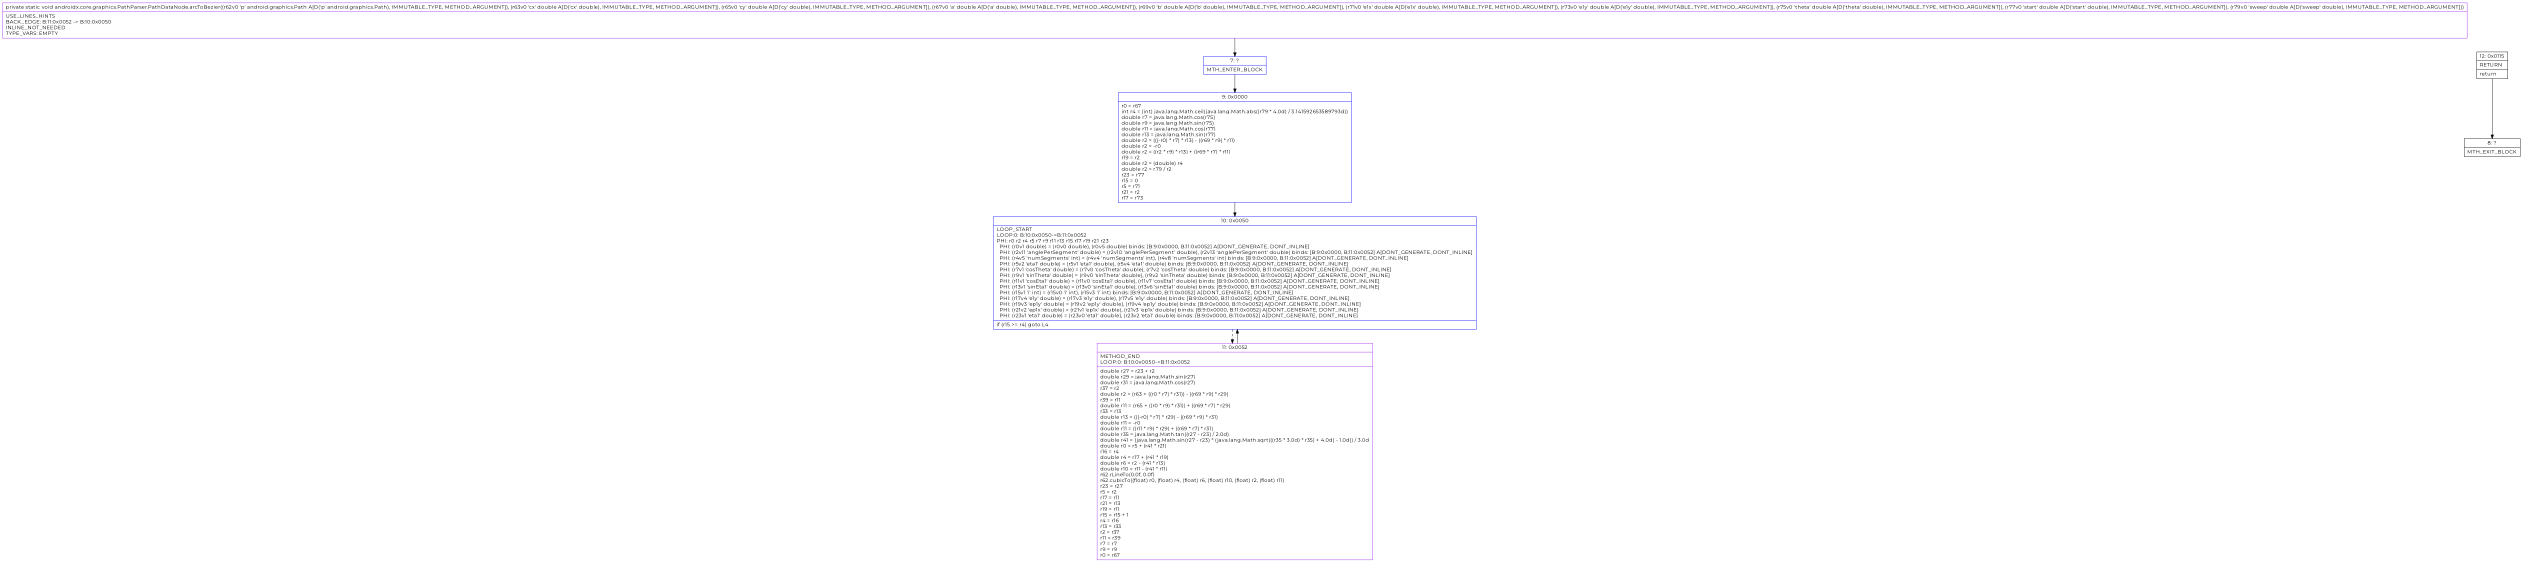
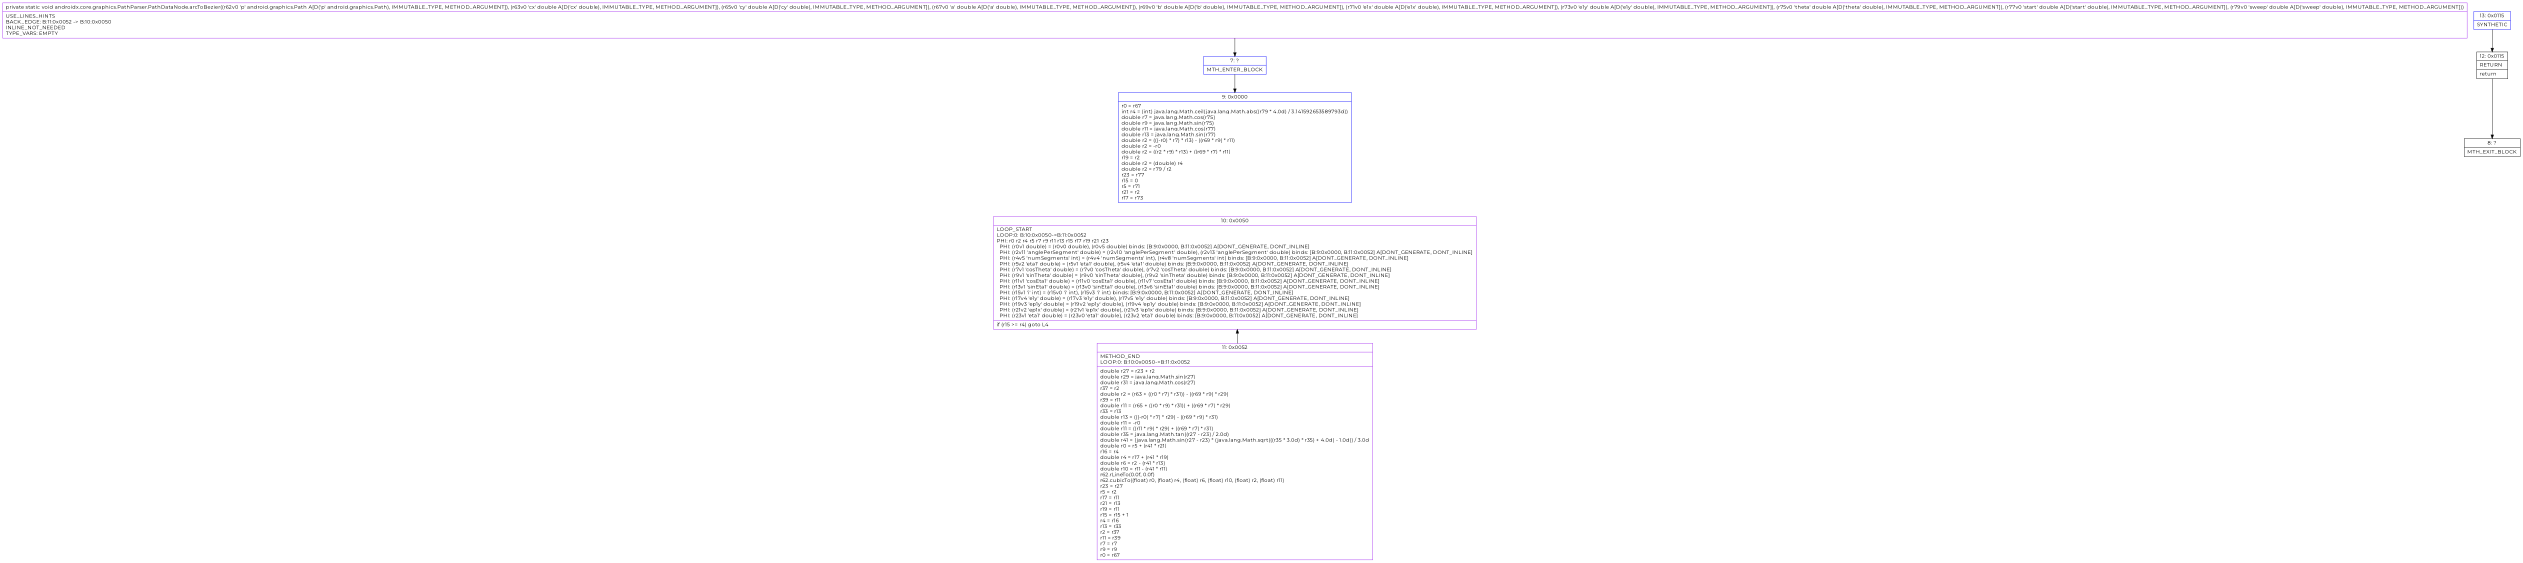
  digraph {
    fontname=Montserrat
    node [color=blue fontname=Montserrat shape=record]
    edge [fontname=Montserrat]
    n1 [label="{7\:\ ?|MTH_ENTER_BLOCK\l}"]
    n2 [label="{9\:\ 0x0000|r0 = r67\lint r4 = (int) java.lang.Math.ceil(java.lang.Math.abs((r79 * 4.0d) \/ 3.141592653589793d))\ldouble r7 = java.lang.Math.cos(r75)\ldouble r9 = java.lang.Math.sin(r75)\ldouble r11 = java.lang.Math.cos(r77)\ldouble r13 = java.lang.Math.sin(r77)\ldouble r2 = (((\-r0) * r7) * r13) \- ((r69 * r9) * r11)\ldouble r2 = \-r0\ldouble r2 = ((r2 * r9) * r13) + ((r69 * r7) * r11)\lr19 = r2\ldouble r2 = (double) r4\ldouble r2 = r79 \/ r2\lr23 = r77\lr15 = 0\lr5 = r71\lr21 = r2\lr17 = r73\l}"]
-   n3 [label="{10\:\ 0x0050|LOOP_START\lLOOP:0: B:10:0x0050\-\>B:11:0x0052\lPHI: r0 r2 r4 r5 r7 r9 r11 r13 r15 r17 r19 r21 r23 \l  PHI: (r0v1 double) = (r0v0 double), (r0v5 double) binds: [B:9:0x0000, B:11:0x0052] A[DONT_GENERATE, DONT_INLINE]\l  PHI: (r2v11 'anglePerSegment' double) = (r2v10 'anglePerSegment' double), (r2v13 'anglePerSegment' double) binds: [B:9:0x0000, B:11:0x0052] A[DONT_GENERATE, DONT_INLINE]\l  PHI: (r4v5 'numSegments' int) = (r4v4 'numSegments' int), (r4v8 'numSegments' int) binds: [B:9:0x0000, B:11:0x0052] A[DONT_GENERATE, DONT_INLINE]\l  PHI: (r5v2 'eta1' double) = (r5v1 'eta1' double), (r5v4 'eta1' double) binds: [B:9:0x0000, B:11:0x0052] A[DONT_GENERATE, DONT_INLINE]\l  PHI: (r7v1 'cosTheta' double) = (r7v0 'cosTheta' double), (r7v2 'cosTheta' double) binds: [B:9:0x0000, B:11:0x0052] A[DONT_GENERATE, DONT_INLINE]\l  PHI: (r9v1 'sinTheta' double) = (r9v0 'sinTheta' double), (r9v2 'sinTheta' double) binds: [B:9:0x0000, B:11:0x0052] A[DONT_GENERATE, DONT_INLINE]\l  PHI: (r11v1 'cosEta1' double) = (r11v0 'cosEta1' double), (r11v7 'cosEta1' double) binds: [B:9:0x0000, B:11:0x0052] A[DONT_GENERATE, DONT_INLINE]\l  PHI: (r13v1 'sinEta1' double) = (r13v0 'sinEta1' double), (r13v6 'sinEta1' double) binds: [B:9:0x0000, B:11:0x0052] A[DONT_GENERATE, DONT_INLINE]\l  PHI: (r15v1 'i' int) = (r15v0 'i' int), (r15v3 'i' int) binds: [B:9:0x0000, B:11:0x0052] A[DONT_GENERATE, DONT_INLINE]\l  PHI: (r17v4 'e1y' double) = (r17v3 'e1y' double), (r17v5 'e1y' double) binds: [B:9:0x0000, B:11:0x0052] A[DONT_GENERATE, DONT_INLINE]\l  PHI: (r19v3 'ep1y' double) = (r19v2 'ep1y' double), (r19v4 'ep1y' double) binds: [B:9:0x0000, B:11:0x0052] A[DONT_GENERATE, DONT_INLINE]\l  PHI: (r21v2 'ep1x' double) = (r21v1 'ep1x' double), (r21v3 'ep1x' double) binds: [B:9:0x0000, B:11:0x0052] A[DONT_GENERATE, DONT_INLINE]\l  PHI: (r23v1 'eta1' double) = (r23v0 'eta1' double), (r23v2 'eta1' double) binds: [B:9:0x0000, B:11:0x0052] A[DONT_GENERATE, DONT_INLINE]\l|if (r15 \>= r4) goto L4\l}"]
+   n3 [color=purple label="{10\:\ 0x0050|LOOP_START\lLOOP:0: B:10:0x0050\-\>B:11:0x0052\lPHI: r0 r2 r4 r5 r7 r9 r11 r13 r15 r17 r19 r21 r23 \l  PHI: (r0v1 double) = (r0v0 double), (r0v5 double) binds: [B:9:0x0000, B:11:0x0052] A[DONT_GENERATE, DONT_INLINE]\l  PHI: (r2v11 'anglePerSegment' double) = (r2v10 'anglePerSegment' double), (r2v13 'anglePerSegment' double) binds: [B:9:0x0000, B:11:0x0052] A[DONT_GENERATE, DONT_INLINE]\l  PHI: (r4v5 'numSegments' int) = (r4v4 'numSegments' int), (r4v8 'numSegments' int) binds: [B:9:0x0000, B:11:0x0052] A[DONT_GENERATE, DONT_INLINE]\l  PHI: (r5v2 'eta1' double) = (r5v1 'eta1' double), (r5v4 'eta1' double) binds: [B:9:0x0000, B:11:0x0052] A[DONT_GENERATE, DONT_INLINE]\l  PHI: (r7v1 'cosTheta' double) = (r7v0 'cosTheta' double), (r7v2 'cosTheta' double) binds: [B:9:0x0000, B:11:0x0052] A[DONT_GENERATE, DONT_INLINE]\l  PHI: (r9v1 'sinTheta' double) = (r9v0 'sinTheta' double), (r9v2 'sinTheta' double) binds: [B:9:0x0000, B:11:0x0052] A[DONT_GENERATE, DONT_INLINE]\l  PHI: (r11v1 'cosEta1' double) = (r11v0 'cosEta1' double), (r11v7 'cosEta1' double) binds: [B:9:0x0000, B:11:0x0052] A[DONT_GENERATE, DONT_INLINE]\l  PHI: (r13v1 'sinEta1' double) = (r13v0 'sinEta1' double), (r13v6 'sinEta1' double) binds: [B:9:0x0000, B:11:0x0052] A[DONT_GENERATE, DONT_INLINE]\l  PHI: (r15v1 'i' int) = (r15v0 'i' int), (r15v3 'i' int) binds: [B:9:0x0000, B:11:0x0052] A[DONT_GENERATE, DONT_INLINE]\l  PHI: (r17v4 'e1y' double) = (r17v3 'e1y' double), (r17v5 'e1y' double) binds: [B:9:0x0000, B:11:0x0052] A[DONT_GENERATE, DONT_INLINE]\l  PHI: (r19v3 'ep1y' double) = (r19v2 'ep1y' double), (r19v4 'ep1y' double) binds: [B:9:0x0000, B:11:0x0052] A[DONT_GENERATE, DONT_INLINE]\l  PHI: (r21v2 'ep1x' double) = (r21v1 'ep1x' double), (r21v3 'ep1x' double) binds: [B:9:0x0000, B:11:0x0052] A[DONT_GENERATE, DONT_INLINE]\l  PHI: (r23v1 'eta1' double) = (r23v0 'eta1' double), (r23v2 'eta1' double) binds: [B:9:0x0000, B:11:0x0052] A[DONT_GENERATE, DONT_INLINE]\l|if (r15 \>= r4) goto L4\l}"]
    n4 [color=purple label="{11\:\ 0x0052|METHOD_END\lLOOP:0: B:10:0x0050\-\>B:11:0x0052\l|double r27 = r23 + r2\ldouble r29 = java.lang.Math.sin(r27)\ldouble r31 = java.lang.Math.cos(r27)\lr37 = r2\ldouble r2 = (r63 + ((r0 * r7) * r31)) \- ((r69 * r9) * r29)\lr39 = r11\ldouble r11 = (r65 + ((r0 * r9) * r31)) + ((r69 * r7) * r29)\lr33 = r13\ldouble r13 = (((\-r0) * r7) * r29) \- ((r69 * r9) * r31)\ldouble r11 = \-r0\ldouble r11 = ((r11 * r9) * r29) + ((r69 * r7) * r31)\ldouble r35 = java.lang.Math.tan((r27 \- r23) \/ 2.0d)\ldouble r41 = (java.lang.Math.sin(r27 \- r23) * (java.lang.Math.sqrt(((r35 * 3.0d) * r35) + 4.0d) \- 1.0d)) \/ 3.0d\ldouble r0 = r5 + (r41 * r21)\lr16 = r4\ldouble r4 = r17 + (r41 * r19)\ldouble r6 = r2 \- (r41 * r13)\ldouble r10 = r11 \- (r41 * r11)\lr62.rLineTo(0.0f, 0.0f)\lr62.cubicTo((float) r0, (float) r4, (float) r6, (float) r10, (float) r2, (float) r11)\lr23 = r27\lr5 = r2\lr17 = r11\lr21 = r13\lr19 = r11\lr15 = r15 + 1\lr4 = r16\lr13 = r33\lr2 = r37\lr11 = r39\lr7 = r7\lr9 = r9\lr0 = r67\l}"]
+   n5 [label="{13\:\ 0x0115|SYNTHETIC\l}"]
    n6 [color=black label="{12\:\ 0x0115|RETURN\l|return\l}"]
    n7 [color=black label="{8\:\ ?|MTH_EXIT_BLOCK\l}"]
    n8 [color=purple label="{private static void androidx.core.graphics.PathParser.PathDataNode.arcToBezier((r62v0 'p' android.graphics.Path A[D('p' android.graphics.Path), IMMUTABLE_TYPE, METHOD_ARGUMENT]), (r63v0 'cx' double A[D('cx' double), IMMUTABLE_TYPE, METHOD_ARGUMENT]), (r65v0 'cy' double A[D('cy' double), IMMUTABLE_TYPE, METHOD_ARGUMENT]), (r67v0 'a' double A[D('a' double), IMMUTABLE_TYPE, METHOD_ARGUMENT]), (r69v0 'b' double A[D('b' double), IMMUTABLE_TYPE, METHOD_ARGUMENT]), (r71v0 'e1x' double A[D('e1x' double), IMMUTABLE_TYPE, METHOD_ARGUMENT]), (r73v0 'e1y' double A[D('e1y' double), IMMUTABLE_TYPE, METHOD_ARGUMENT]), (r75v0 'theta' double A[D('theta' double), IMMUTABLE_TYPE, METHOD_ARGUMENT]), (r77v0 'start' double A[D('start' double), IMMUTABLE_TYPE, METHOD_ARGUMENT]), (r79v0 'sweep' double A[D('sweep' double), IMMUTABLE_TYPE, METHOD_ARGUMENT]))  | USE_LINES_HINTS\lBACK_EDGE: B:11:0x0052 \-\> B:10:0x0050\lINLINE_NOT_NEEDED\lTYPE_VARS: EMPTY\l}"]
    n1 -> n2
-   n2 -> n3
-   n3 -> n4 [style=dashed]
    n4 -> n3
+   n5 -> n6
    n6 -> n7
    n8 -> n1
  }
